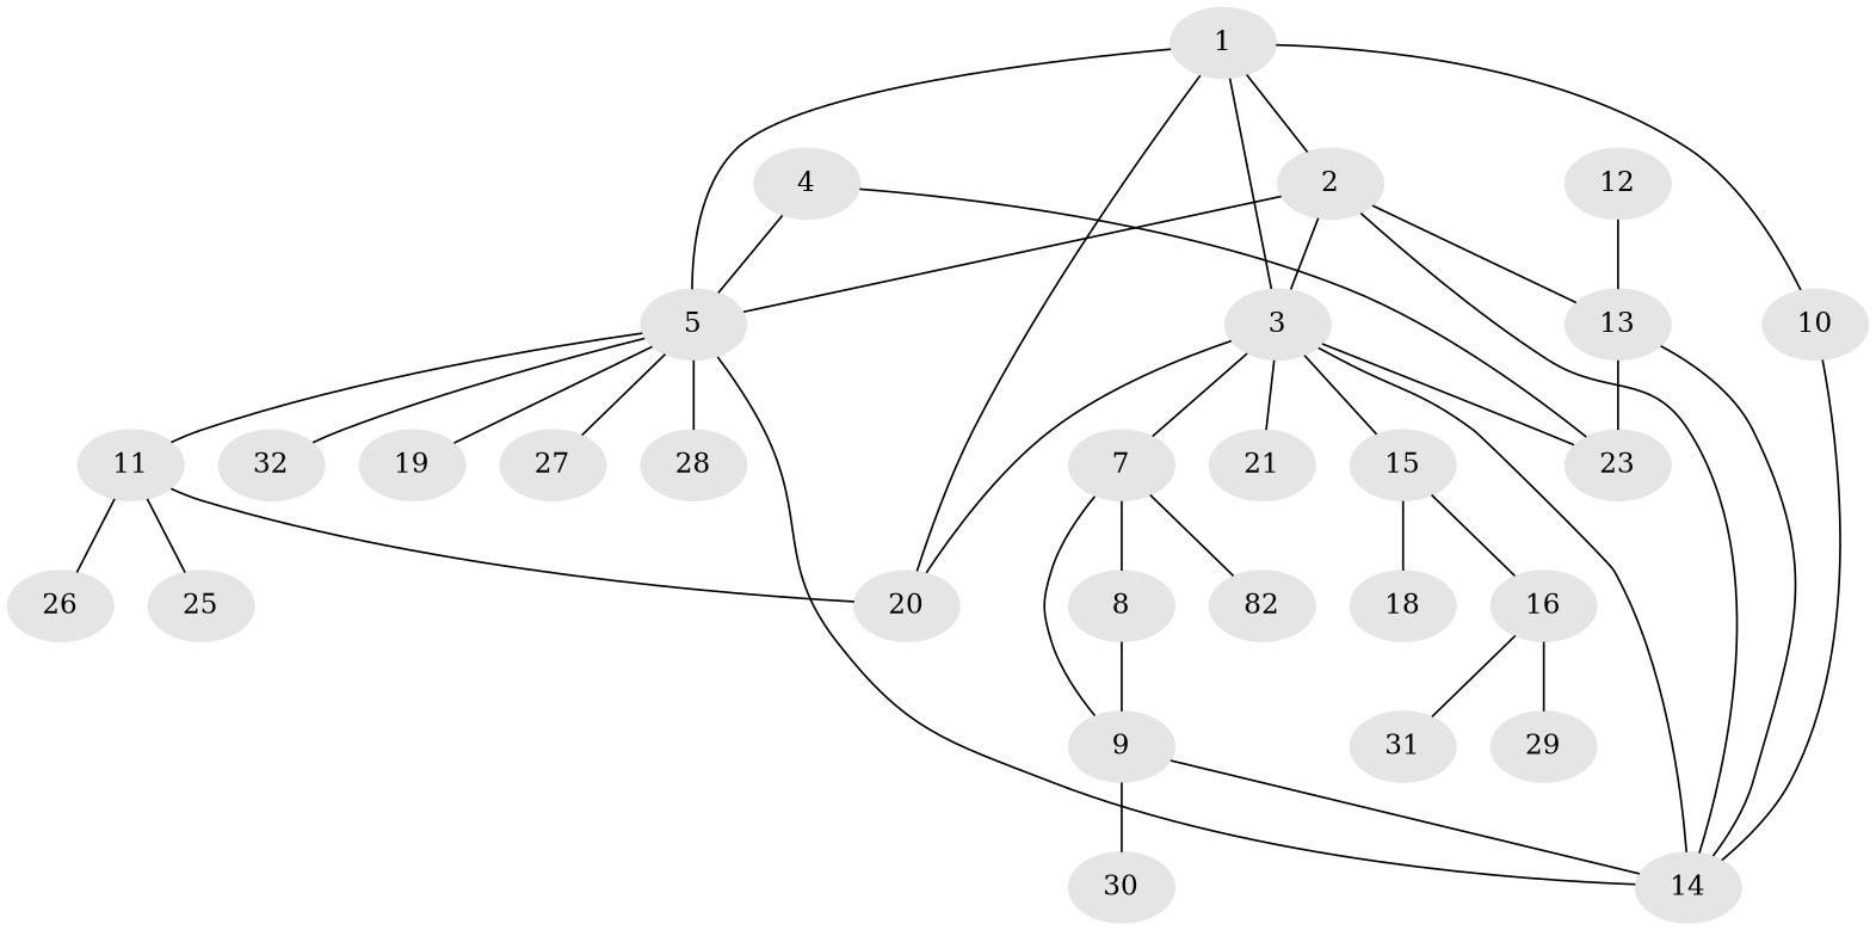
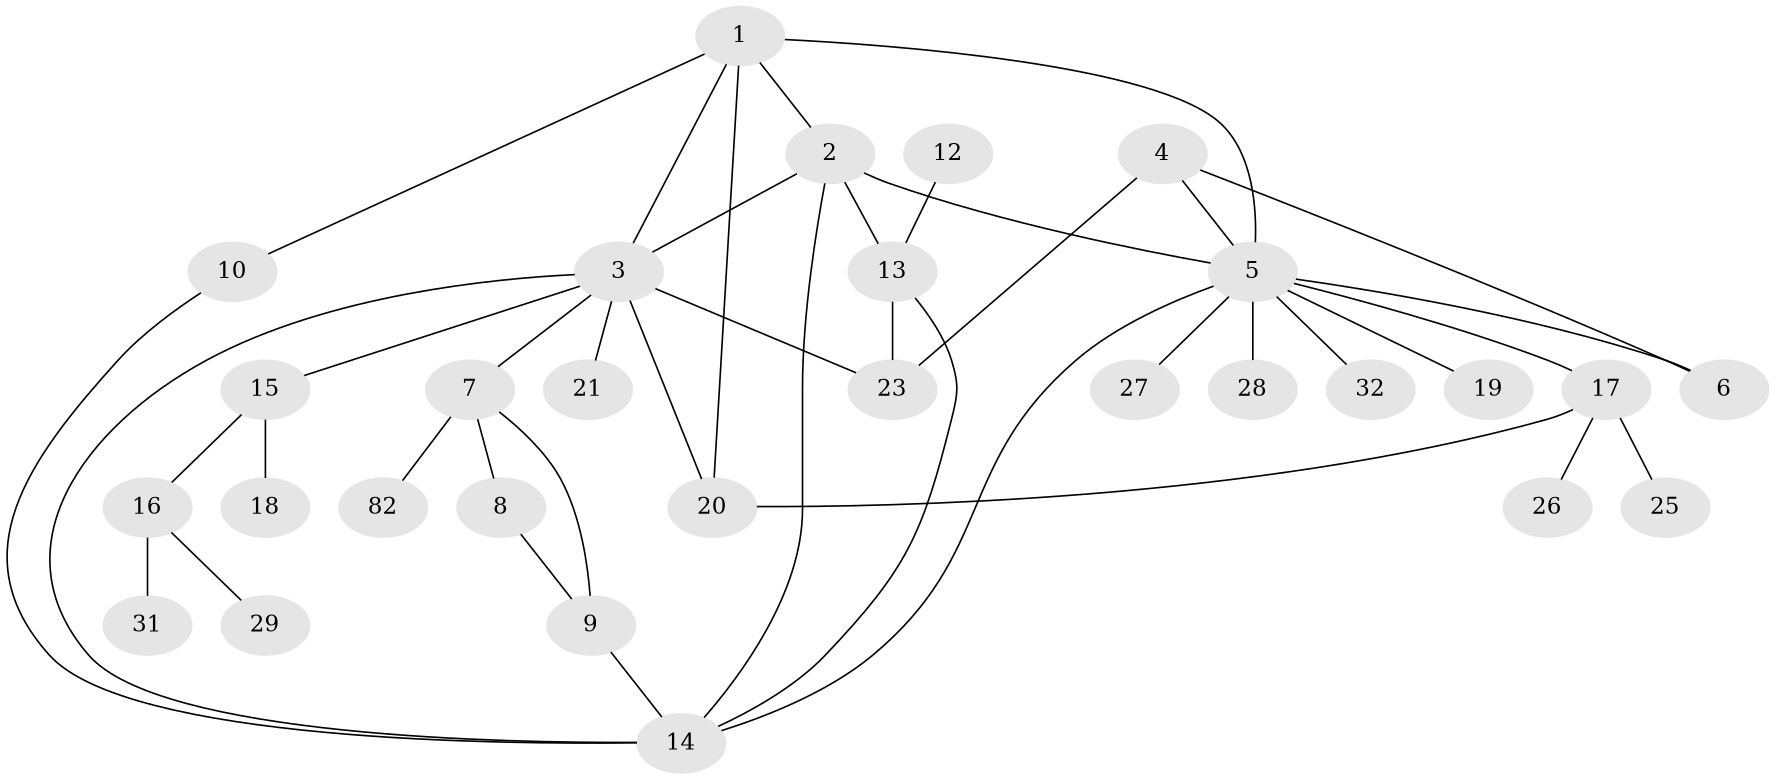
  graph {
    node [color=gray90 style=filled]
    edge [weight=1.0]
    1
    2
    3
    5
    10
    20
    13
    14
    21
    7
    15
    23
-   17 [label=11]
+   6
+   17
    19
    27
    28
    32
    8
    9
    n21 [label=82]
    16
    18
    4
    25
    26
-   30
    12
    29
    31
    1 -- 2
    1 -- 3
    1 -- 5
    1 -- 10
    1 -- 20
    2 -- 3
    2 -- 5
    2 -- 13
    2 -- 14
    3 -- 20
    3 -- 14
    3 -- 21
    3 -- 7
    3 -- 15
    3 -- 23
    5 -- 14
+   5 -- 6
    5 -- 17
    5 -- 19
    5 -- 27
    5 -- 28
    5 -- 32
    10 -- 14
    13 -- 14
    13 -- 23 [weight=4.0]
    7 -- 8 [weight=6.0]
    7 -- 9
    7 -- n21
    15 -- 16
    15 -- 18
    17 -- 20
    17 -- 25
    17 -- 26
    8 -- 9
    9 -- 14
-   9 -- 30
    16 -- 29
    16 -- 31
    4 -- 5
    4 -- 23
+   4 -- 6
    12 -- 13
  }
